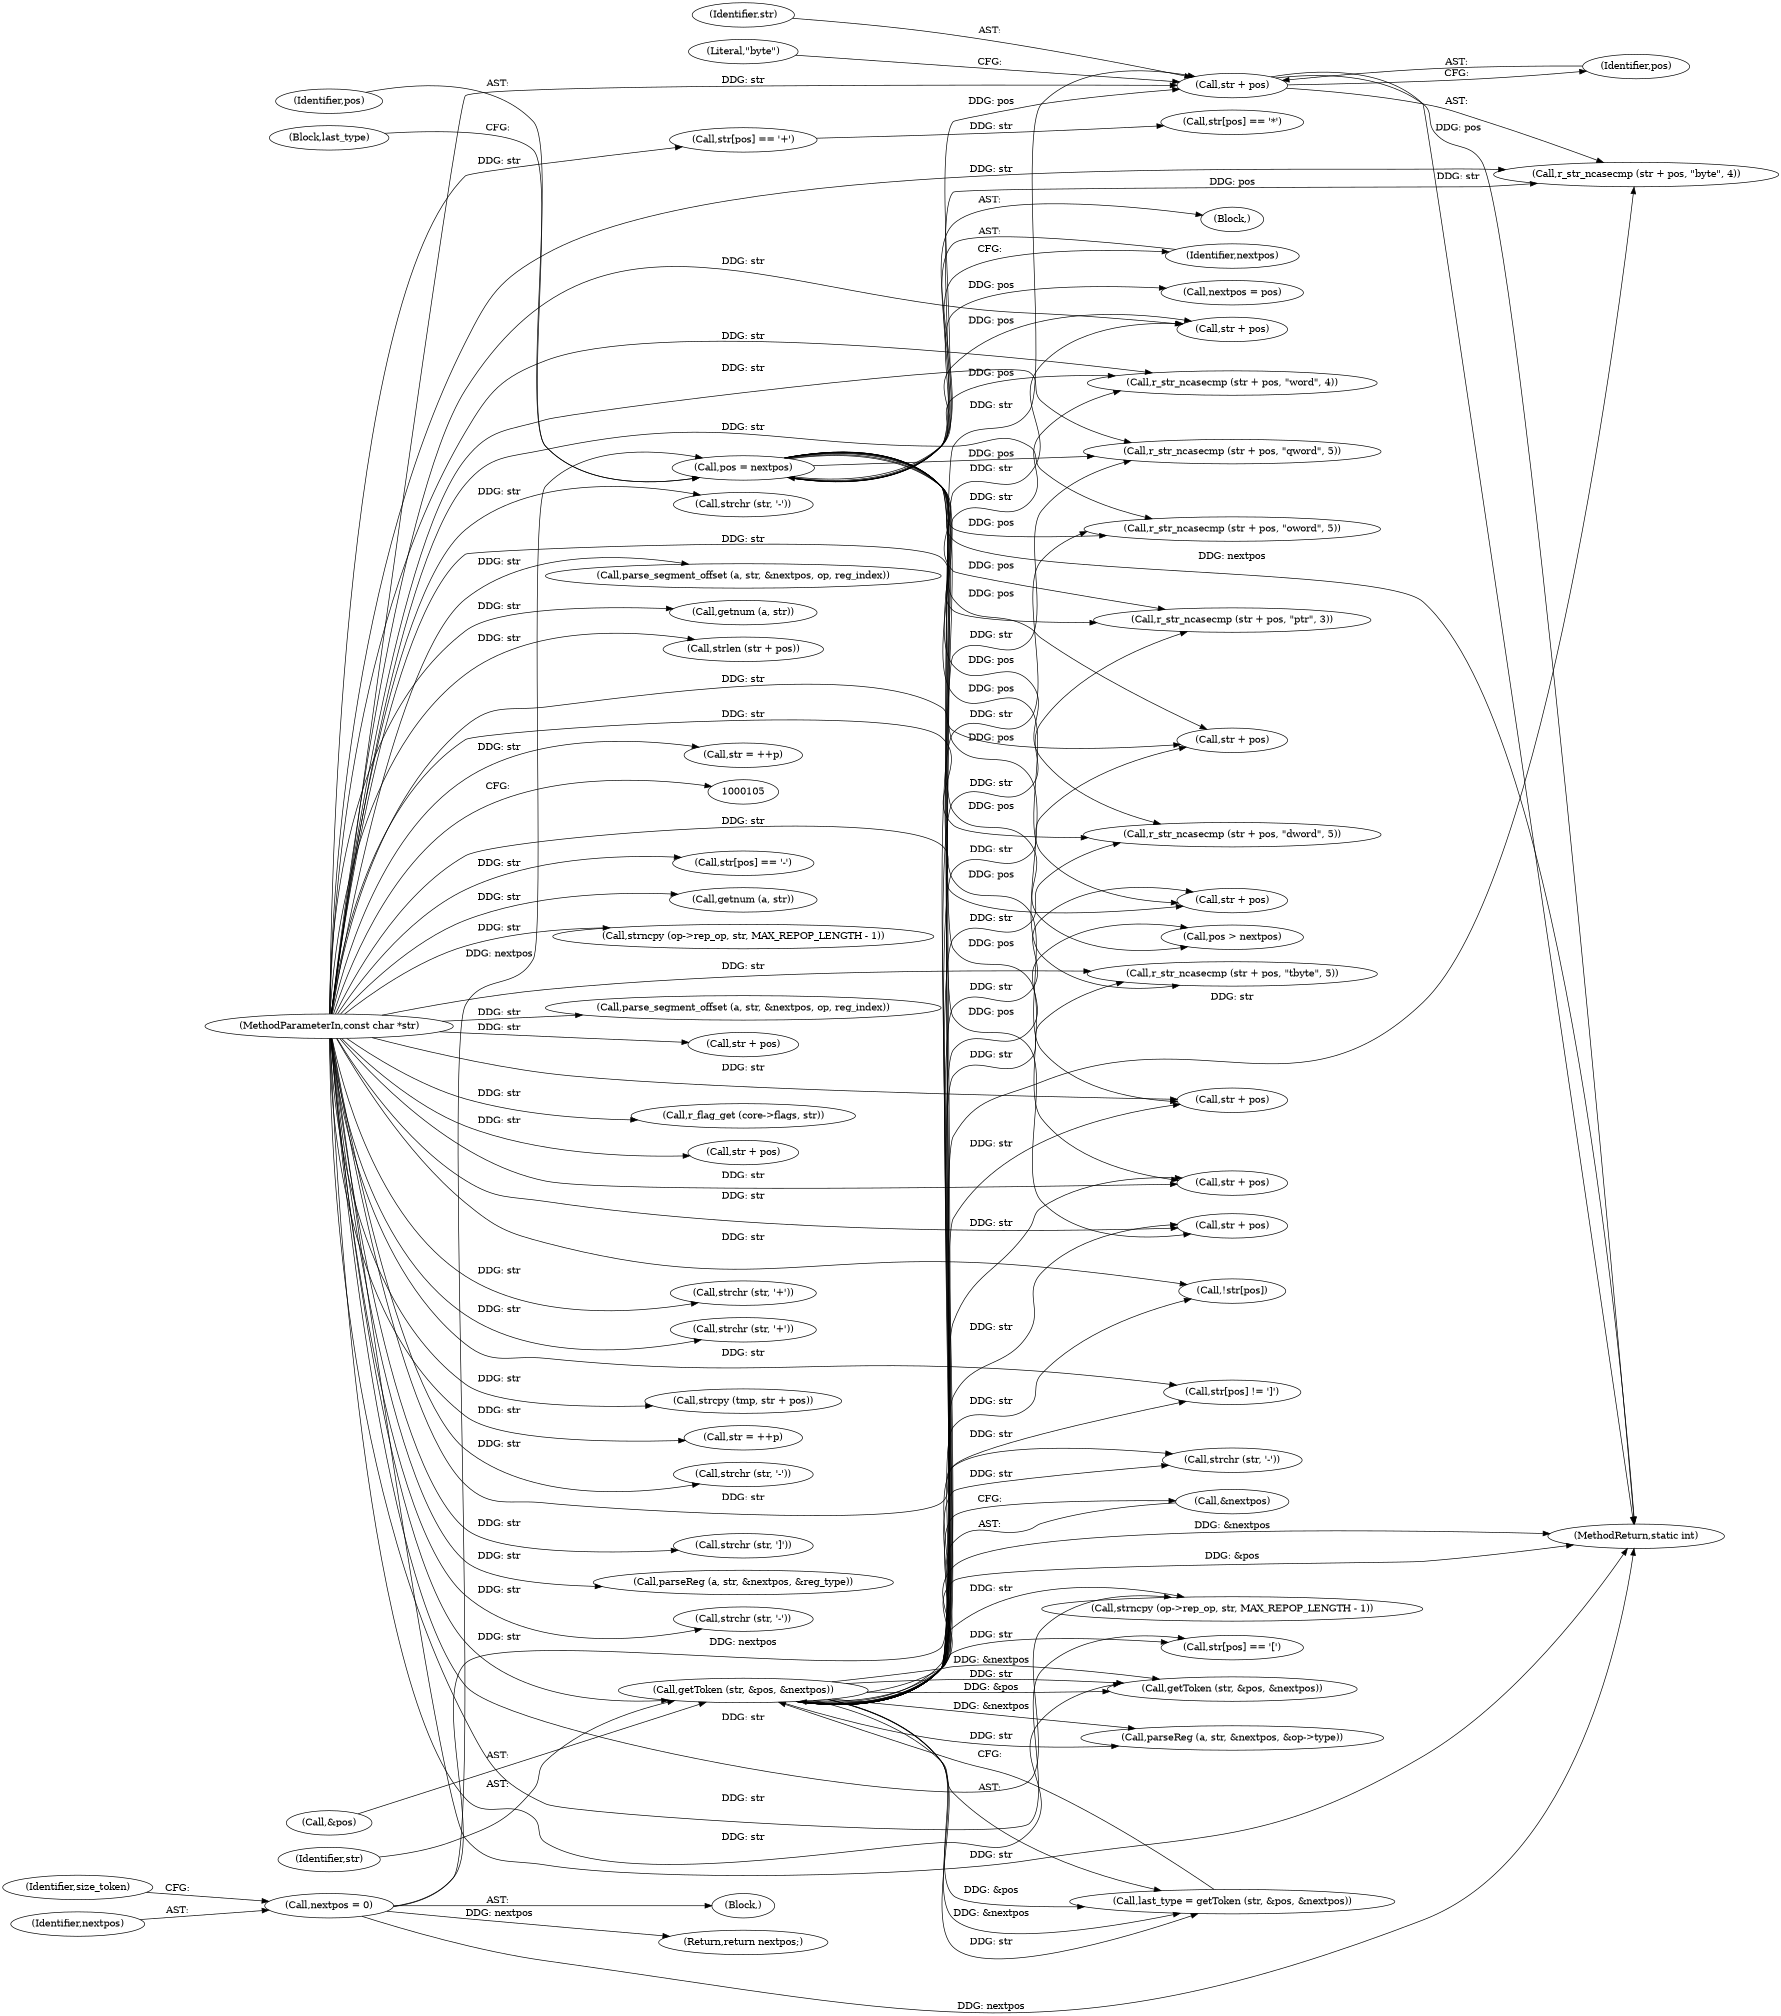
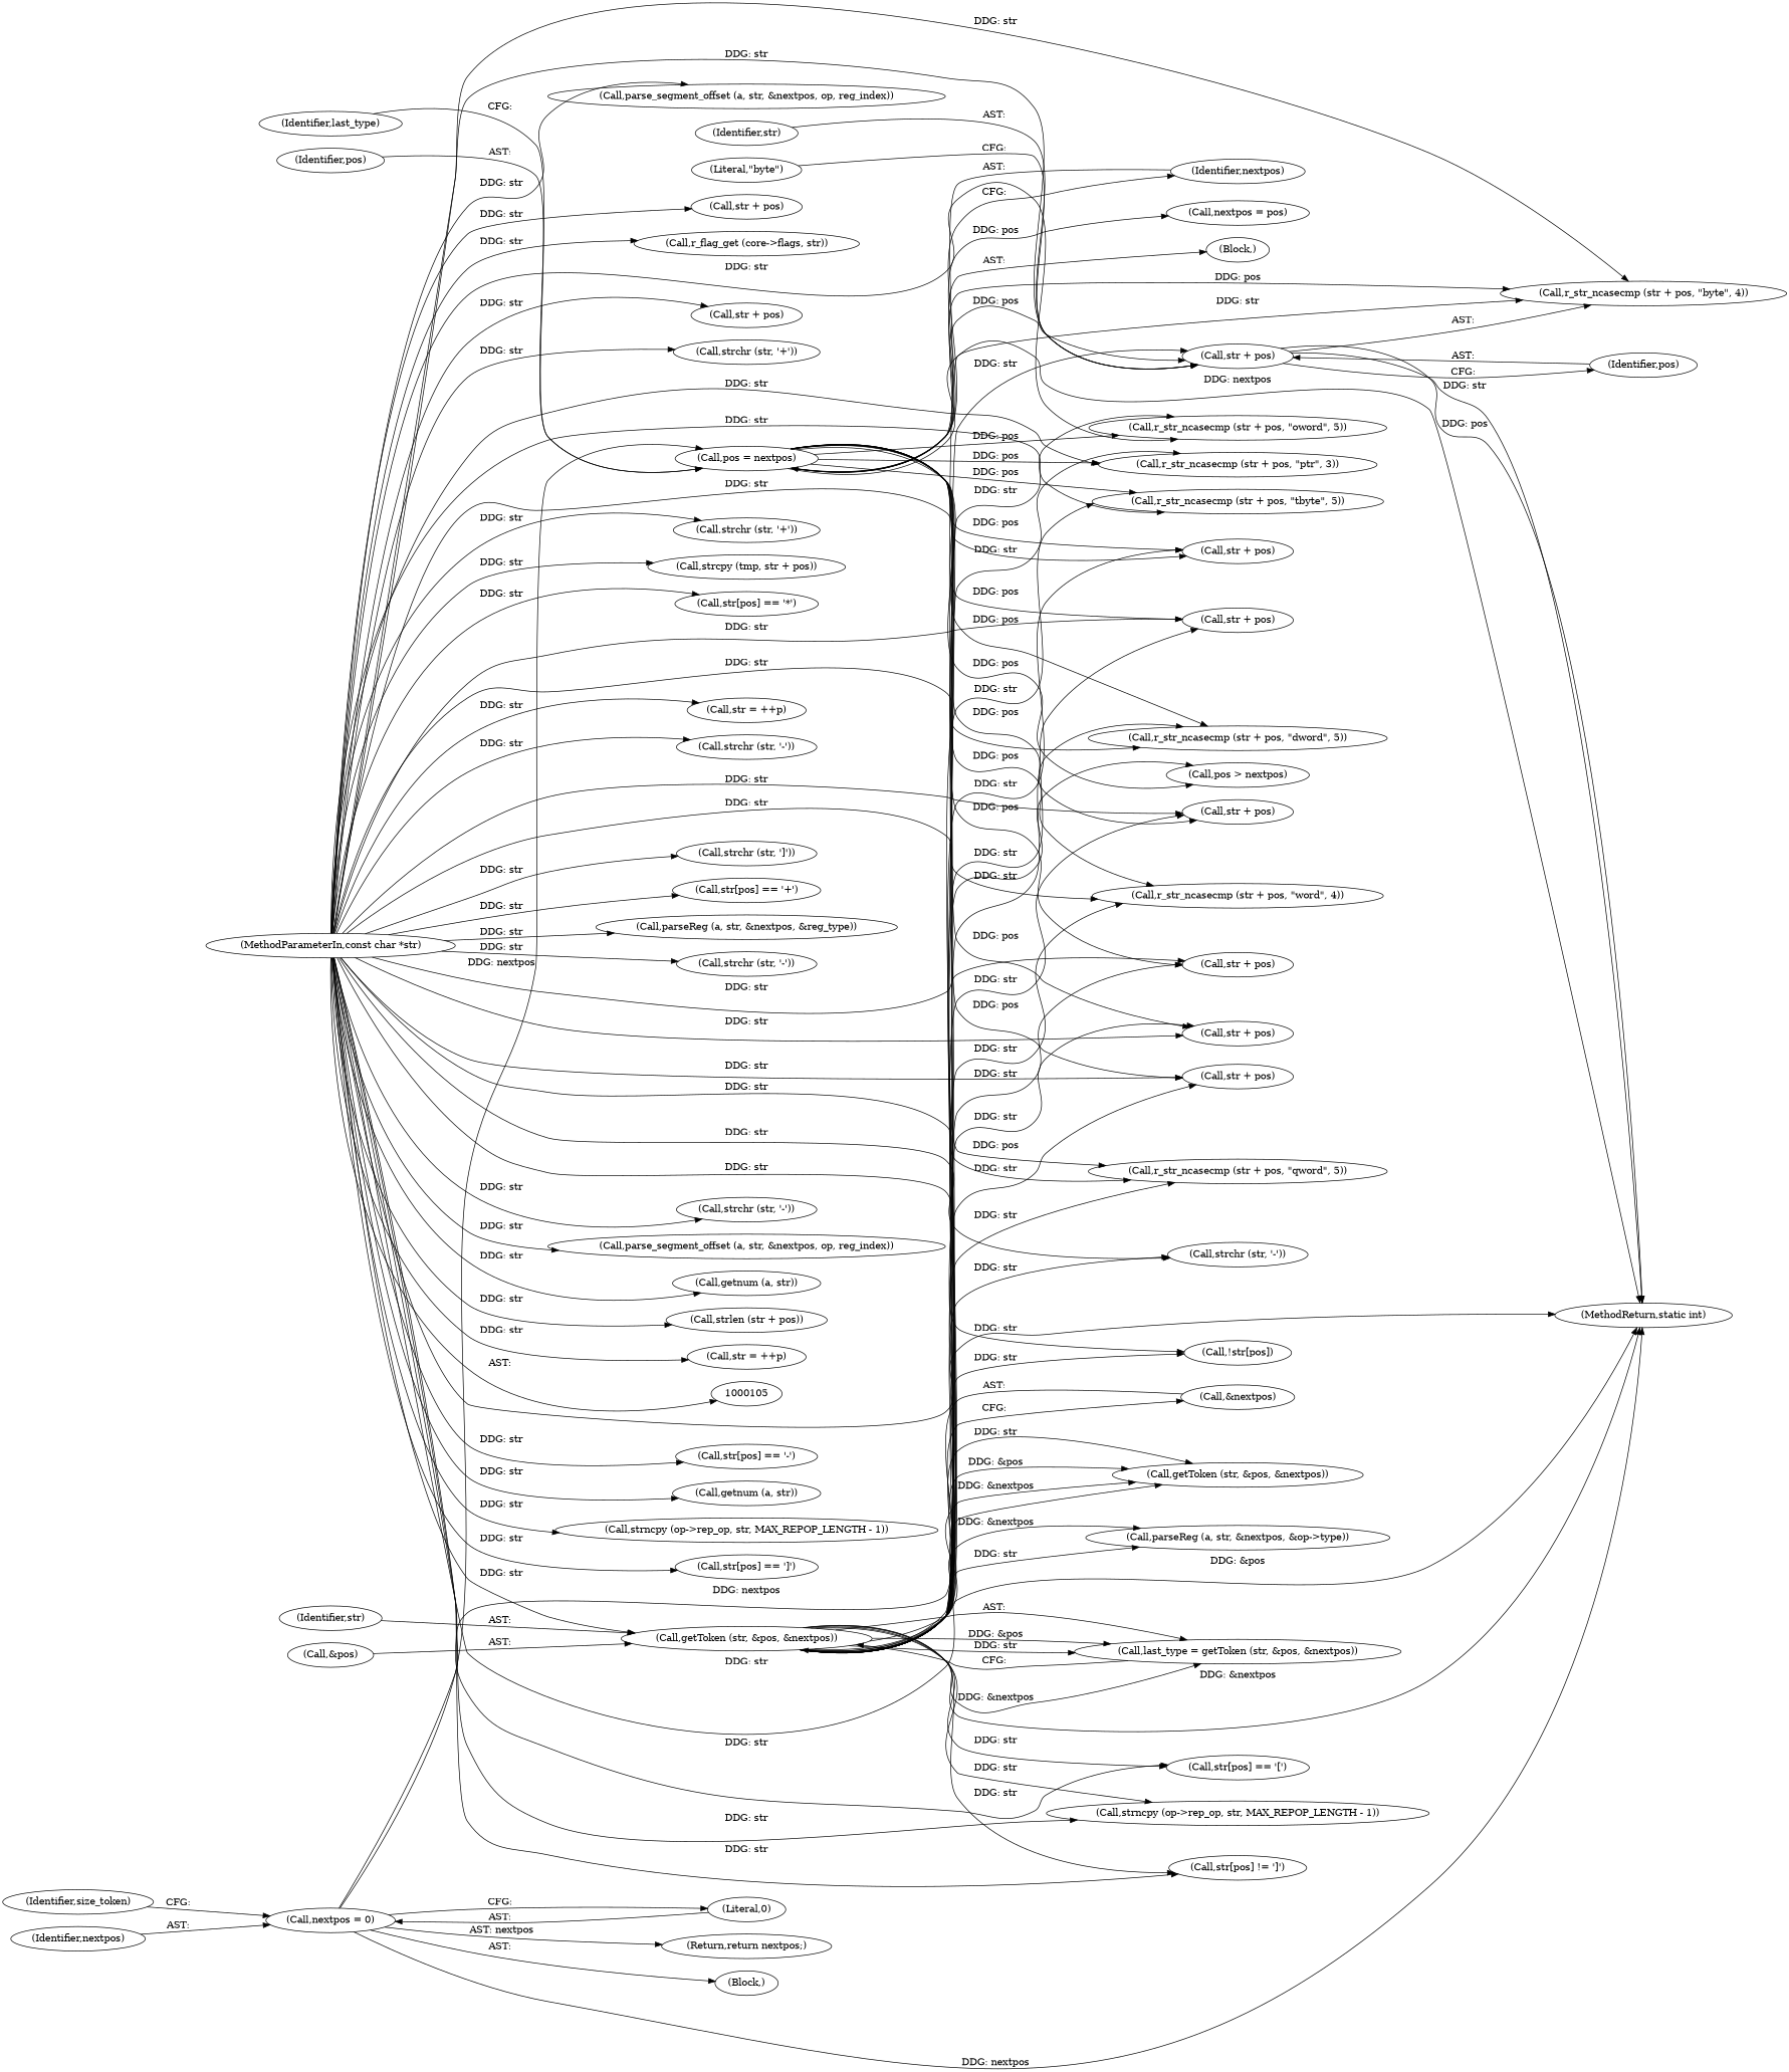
  digraph {
    rankdir=LR
    n1 [label="(Call,str + pos)"]
    n2 [label="(Call,r_str_ncasecmp (str + pos, \"byte\", 4))"]
    n3 [label="(Identifier,pos)"]
    n4 [label="(MethodReturn,static int)"]
    n5 [label="(MethodParameterIn,const char *str)"]
    n6 [label="(Call,getToken (str, &pos, &nextpos))"]
    n7 [label="(Call,str[pos] == '-')"]
    n8 [label="(Call,getnum (a, str))"]
    n9 [label="(Call,strncpy (op->rep_op, str, MAX_REPOP_LENGTH - 1))"]
+   n10 [label="(Call,str[pos] == ']')"]
    n11 [label="(Call,str + pos)"]
    n12 [label="(Call,parse_segment_offset (a, str, &nextpos, op, reg_index))"]
    n13 [label="(Call,str + pos)"]
    n14 [label="(Call,str[pos] == '[')"]
    n15 [label="(Call,r_flag_get (core->flags, str))"]
    n16 [label="(Call,str + pos)"]
    n17 [label="(Call,strncpy (op->rep_op, str, MAX_REPOP_LENGTH - 1))"]
    n18 [label="(Call,r_str_ncasecmp (str + pos, \"word\", 4))"]
    n19 [label="(Call,r_str_ncasecmp (str + pos, \"oword\", 5))"]
    n20 [label="(Call,strchr (str, '-'))"]
    n21 [label="(Call,strchr (str, '+'))"]
    n22 [label="(Call,r_str_ncasecmp (str + pos, \"ptr\", 3))"]
    n23 [label="(Call,strchr (str, '+'))"]
    n24 [label="(Call,str + pos)"]
    n25 [label="(Call,strcpy (tmp, str + pos))"]
    n26 [label="(Call,!str[pos])"]
    n27 [label="(Call,str[pos] == '*')"]
    n28 [label="(Call,str = ++p)"]
    n29 [label="(Call,strchr (str, '-'))"]
    n30 [label="(Call,r_str_ncasecmp (str + pos, \"dword\", 5))"]
    n31 [label="(Call,str + pos)"]
    n32 [label="(Call,str + pos)"]
    n33 [label="(Call,strchr (str, ']'))"]
    n34 [label="(Call,str[pos] == '+')"]
    n35 [label="(Call,parseReg (a, str, &nextpos, &reg_type))"]
    n36 [label="(Call,strchr (str, '-'))"]
    n37 [label="(Call,str + pos)"]
    n38 [label="(Call,r_str_ncasecmp (str + pos, \"qword\", 5))"]
    n39 [label="(Call,r_str_ncasecmp (str + pos, \"tbyte\", 5))"]
    n40 [label="(Call,strchr (str, '-'))"]
    n41 [label="(Call,parse_segment_offset (a, str, &nextpos, op, reg_index))"]
    n42 [label="(Call,getnum (a, str))"]
    n43 [label="(Call,str[pos] != ']')"]
    n44 [label="(Call,strlen (str + pos))"]
    n45 [label="(Call,getToken (str, &pos, &nextpos))"]
    n46 [label="(Call,str + pos)"]
    n47 [label="(Call,str = ++p)"]
    1000105
    n49 [label="(Call,parseReg (a, str, &nextpos, &op->type))"]
    n50 [label="(Call,last_type = getToken (str, &pos, &nextpos))"]
    n51 [label="(Call,&nextpos)"]
    n52 [label="(Call,pos = nextpos)"]
    n53 [label="(Block,)"]
    n54 [label="(Identifier,nextpos)"]
    n55 [label="(Call,nextpos = pos)"]
    n56 [label="(Call,pos > nextpos)"]
    n57 [label="(Call,nextpos = 0)"]
    n58 [label="(Block,)"]
+   n59 [label="(Literal,0)"]
    n60 [label="(Return,return nextpos;)"]
-   n61 [label="(Block,last_type)"]
+   n61 [label="(Identifier,last_type)"]
    n62 [label="(Identifier,pos)"]
    n63 [label="(Identifier,str)"]
    n64 [label="(Literal,\"byte\")"]
    n65 [label="(Identifier,size_token)"]
    n66 [label="(Identifier,nextpos)"]
    n67 [label="(Identifier,str)"]
    n68 [label="(Call,&pos)"]
    n1 -> n2 [label="AST: "]
    n1 -> n3 [label="CFG: "]
    n1 -> n4 [label="DDG: pos"]
    n1 -> n4 [label="DDG: str"]
    n3 -> n1 [label="AST: "]
    n5 -> n1 [label="DDG: str"]
    n5 -> n2 [label="DDG: str"]
    n5 -> n4 [label="DDG: str"]
    n5 -> n6 [label="DDG: str"]
    n5 -> n7 [label="DDG: str"]
    n5 -> n8 [label="DDG: str"]
    n5 -> n9 [label="DDG: str"]
+   n5 -> n10 [label="DDG: str"]
    n5 -> n11 [label="DDG: str"]
    n5 -> n12 [label="DDG: str"]
    n5 -> n13 [label="DDG: str"]
    n5 -> n14 [label="DDG: str"]
    n5 -> n15 [label="DDG: str"]
    n5 -> n16 [label="DDG: str"]
    n5 -> n17 [label="DDG: str"]
    n5 -> n18 [label="DDG: str"]
    n5 -> n19 [label="DDG: str"]
    n5 -> n20 [label="DDG: str"]
    n5 -> n21 [label="DDG: str"]
    n5 -> n22 [label="DDG: str"]
    n5 -> n23 [label="DDG: str"]
    n5 -> n24 [label="DDG: str"]
    n5 -> n25 [label="DDG: str"]
    n5 -> n26 [label="DDG: str"]
-   n34 -> n27 [label="DDG: str"]
+   n5 -> n27 [label="DDG: str"]
    n5 -> n28 [label="DDG: str"]
    n5 -> n29 [label="DDG: str"]
    n5 -> n30 [label="DDG: str"]
    n5 -> n31 [label="DDG: str"]
    n5 -> n32 [label="DDG: str"]
    n5 -> n33 [label="DDG: str"]
    n5 -> n34 [label="DDG: str"]
    n5 -> n35 [label="DDG: str"]
    n5 -> n36 [label="DDG: str"]
    n5 -> n37 [label="DDG: str"]
    n5 -> n38 [label="DDG: str"]
    n5 -> n39 [label="DDG: str"]
    n5 -> n40 [label="DDG: str"]
    n5 -> n41 [label="DDG: str"]
    n5 -> n42 [label="DDG: str"]
    n5 -> n43 [label="DDG: str"]
    n5 -> n44 [label="DDG: str"]
    n5 -> n45 [label="DDG: str"]
    n5 -> n46 [label="DDG: str"]
    n5 -> n47 [label="DDG: str"]
-   n5 -> 1000105 [label="CFG: "]
+   n5 -> 1000105 [label="AST: "]
    n6 -> n1 [label="DDG: str"]
    n6 -> n2 [label="DDG: str"]
    n6 -> n4 [label="DDG: &pos"]
    n6 -> n4 [label="DDG: &nextpos"]
    n6 -> n11 [label="DDG: str"]
    n6 -> n14 [label="DDG: str"]
    n6 -> n17 [label="DDG: str"]
    n6 -> n18 [label="DDG: str"]
    n6 -> n19 [label="DDG: str"]
    n6 -> n20 [label="DDG: str"]
    n6 -> n22 [label="DDG: str"]
    n6 -> n24 [label="DDG: str"]
    n6 -> n26 [label="DDG: str"]
    n6 -> n30 [label="DDG: str"]
    n6 -> n31 [label="DDG: str"]
    n6 -> n32 [label="DDG: str"]
    n6 -> n37 [label="DDG: str"]
    n6 -> n38 [label="DDG: str"]
    n6 -> n39 [label="DDG: str"]
    n6 -> n43 [label="DDG: str"]
    n6 -> n45 [label="DDG: str"]
    n6 -> n45 [label="DDG: &pos"]
    n6 -> n45 [label="DDG: &nextpos"]
    n6 -> n46 [label="DDG: str"]
    n6 -> n49 [label="DDG: str"]
    n6 -> n49 [label="DDG: &nextpos"]
    n6 -> n50 [label="AST: "]
    n6 -> n50 [label="DDG: str"]
    n6 -> n50 [label="DDG: &pos"]
    n6 -> n50 [label="DDG: &nextpos"]
    n6 -> n51 [label="CFG: "]
    n50 -> n6 [label="CFG: "]
    n51 -> n6 [label="AST: "]
    n52 -> n1 [label="DDG: pos"]
    n52 -> n2 [label="DDG: pos"]
    n52 -> n4 [label="DDG: nextpos"]
    n52 -> n11 [label="DDG: pos"]
    n52 -> n18 [label="DDG: pos"]
    n52 -> n19 [label="DDG: pos"]
    n52 -> n22 [label="DDG: pos"]
    n52 -> n24 [label="DDG: pos"]
    n52 -> n30 [label="DDG: pos"]
    n52 -> n31 [label="DDG: pos"]
    n52 -> n32 [label="DDG: pos"]
    n52 -> n37 [label="DDG: pos"]
    n52 -> n38 [label="DDG: pos"]
    n52 -> n39 [label="DDG: pos"]
    n52 -> n46 [label="DDG: pos"]
    n52 -> n53 [label="AST: "]
    n52 -> n54 [label="CFG: "]
    n52 -> n55 [label="DDG: pos"]
    n52 -> n56 [label="DDG: pos"]
    n54 -> n52 [label="AST: "]
    n57 -> n4 [label="DDG: nextpos"]
    n57 -> n52 [label="DDG: nextpos"]
    n57 -> n56 [label="DDG: nextpos"]
    n57 -> n58 [label="AST: "]
-   n57 -> n60 [label="DDG: nextpos"]
+   n57 -> n59 [label="CFG: "]
+   n57 -> n60 [label="AST: nextpos"]
+   n59 -> n57 [label="AST: "]
    n61 -> n52 [label="CFG: "]
    n62 -> n52 [label="AST: "]
    n63 -> n1 [label="AST: "]
    n64 -> n1 [label="CFG: "]
    n65 -> n57 [label="CFG: "]
    n66 -> n57 [label="AST: "]
    n67 -> n6 [label="AST: "]
    n68 -> n6 [label="AST: "]
  }
